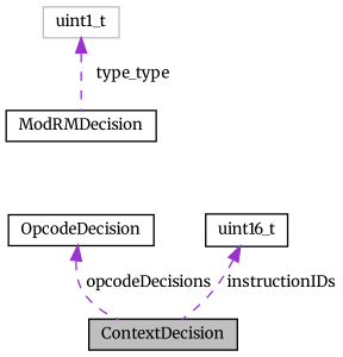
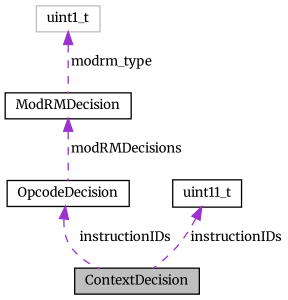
  digraph {
    fontname=Merriweather
    node [color=black fontname=Merriweather fontsize=10 shape=record]
    edge [color=darkorchid3 dir=back fontname=Merriweather fontsize=10 labelfontname=Helvetica labelfontsize=10 style=dashed]
    n1 [fillcolor=grey75 fontcolor=black height=0.2 label=ContextDecision style=filled width=0.4]
    n2 [height=0.2 label=OpcodeDecision width=0.4]
    n3 [height=0.2 label=ModRMDecision width=0.4]
-   n4 [height=0.2 label=uint16_t width=0.4]
+   n4 [height=0.2 label=uint11_t width=0.4]
    n5 [color=grey75 height=0.2 label=uint1_t width=0.4]
-   n2 -> n1 [label=" opcodeDecisions"]
+   n2 -> n1 [label=" instructionIDs"]
+   n3 -> n2 [label=" modRMDecisions"]
    n4 -> n1 [label=" instructionIDs"]
-   n5 -> n3 [label=" type_type"]
+   n5 -> n3 [label=" modrm_type"]
  }
